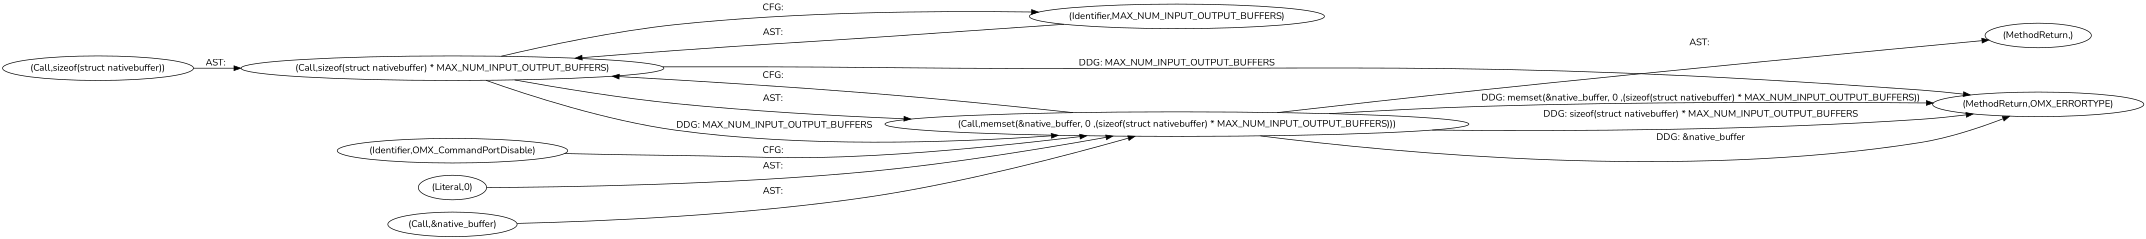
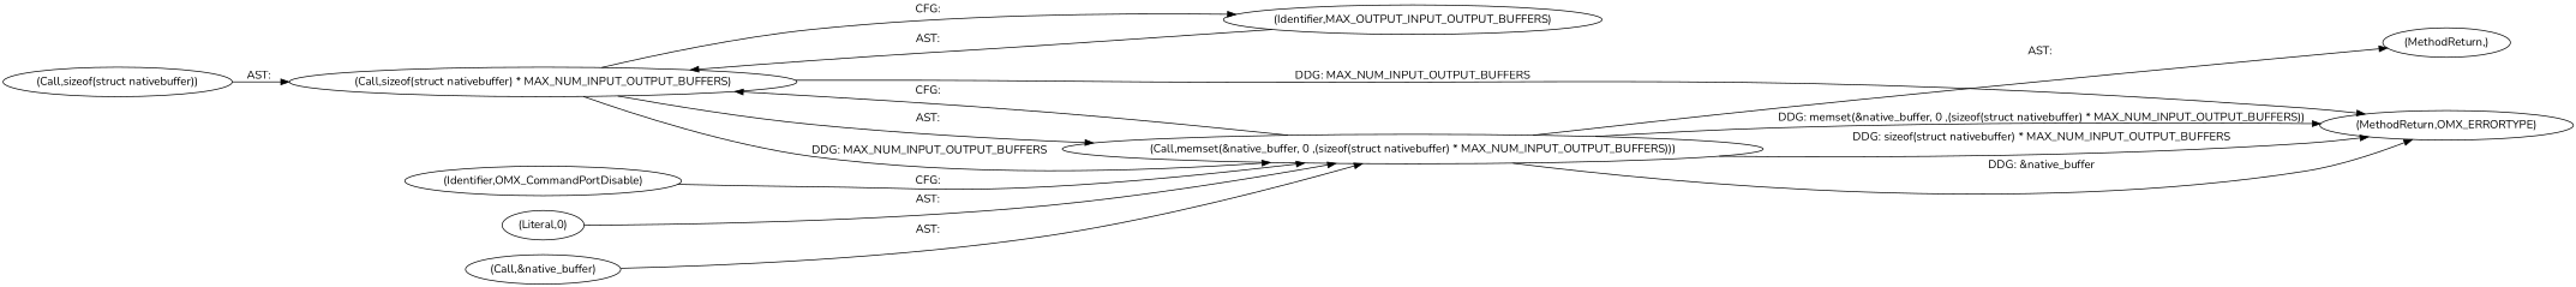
  digraph {
    fontname=Nunito
    rankdir=LR
    node [fontname=Nunito]
    edge [fontname=Nunito]
    n1 [label="(Call,sizeof(struct nativebuffer) * MAX_NUM_INPUT_OUTPUT_BUFFERS)"]
    n2 [label="(Call,memset(&native_buffer, 0 ,(sizeof(struct nativebuffer) * MAX_NUM_INPUT_OUTPUT_BUFFERS)))"]
    n3 [label="(MethodReturn,OMX_ERRORTYPE)"]
-   n4 [label="(Identifier,MAX_NUM_INPUT_OUTPUT_BUFFERS)"]
+   n4 [label="(Identifier,MAX_OUTPUT_INPUT_OUTPUT_BUFFERS)"]
    n5 [label="(MethodReturn,)"]
    n6 [label="(Call,sizeof(struct nativebuffer))"]
    n7 [label="(Identifier,OMX_CommandPortDisable)"]
    n8 [label="(Literal,0)"]
    n9 [label="(Call,&native_buffer)"]
    n1 -> n2 [label="AST: "]
    n1 -> n2 [label="DDG: MAX_NUM_INPUT_OUTPUT_BUFFERS"]
    n1 -> n3 [label="DDG: MAX_NUM_INPUT_OUTPUT_BUFFERS"]
    n1 -> n4 [label="CFG: "]
    n2 -> n1 [label="CFG: "]
    n2 -> n3 [label="DDG: &native_buffer"]
    n2 -> n3 [label="DDG: memset(&native_buffer, 0 ,(sizeof(struct nativebuffer) * MAX_NUM_INPUT_OUTPUT_BUFFERS))"]
    n2 -> n3 [label="DDG: sizeof(struct nativebuffer) * MAX_NUM_INPUT_OUTPUT_BUFFERS"]
    n2 -> n5 [label="AST: "]
    n4 -> n1 [label="AST: "]
    n6 -> n1 [label="AST: "]
    n7 -> n2 [label="CFG: "]
    n8 -> n2 [label="AST: "]
    n9 -> n2 [label="AST: "]
  }
